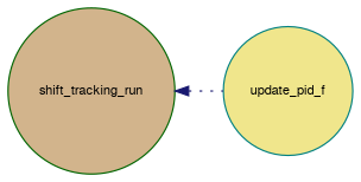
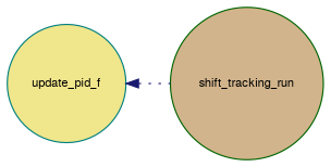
  digraph {
    rankdir=LR
    node [fontname=FreeSans fontsize=10 shape=circle style=filled]
    n1 [color=teal fillcolor=khaki fontcolor=black height=0.2 label=update_pid_f width=0.4]
    n2 [color=darkgreen fillcolor=tan height=0.2 label=shift_tracking_run width=0.4]
-   n2 -> n1 [color=midnightblue dir=back fontname=FreeSans fontsize=10 labelfontname=FreeSans labelfontsize=10 style=dotted]
+   n1 -> n2 [color=midnightblue dir=back fontname=FreeSans fontsize=10 labelfontname=FreeSans labelfontsize=10 style=dotted]
  }
